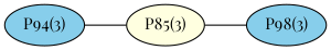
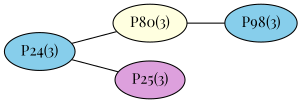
  graph {
    fontname="Playfair Display"
    rankdir=LR
    node [fillcolor=skyblue fontname="Playfair Display" style=filled]
    edge [fontname="Playfair Display"]
-   "P80(3)" [fillcolor=lightyellow label="P85(3)"]
-   "P94(3)"
+   "P80(3)" [fillcolor=lightyellow]
+   "P94(3)" [label="P24(3)"]
+   "P25(3)" [fillcolor=plum]
    "P98(3)"
    "P80(3)" -- "P98(3)"
    "P94(3)" -- "P80(3)"
+   "P94(3)" -- "P25(3)"
  }
